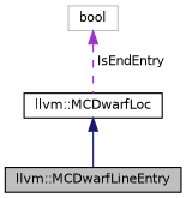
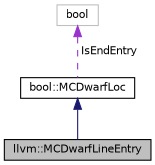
  digraph {
    node [color=black fontname=Helvetica fontsize=10 shape=record]
    edge [dir=back fontname=Helvetica fontsize=10 labelfontname=Helvetica labelfontsize=10]
    n1 [fillcolor=grey75 fontcolor=black height=0.2 label="llvm::MCDwarfLineEntry" style=filled width=0.4]
-   n2 [height=0.2 label="llvm::MCDwarfLoc" width=0.4]
+   n2 [height=0.2 label="bool::MCDwarfLoc" width=0.4]
    n3 [color=grey75 height=0.2 label=bool width=0.4]
    n2 -> n1 [color=midnightblue style=solid]
    n3 -> n2 [color=darkorchid3 label=" IsEndEntry" style=dashed]
  }
